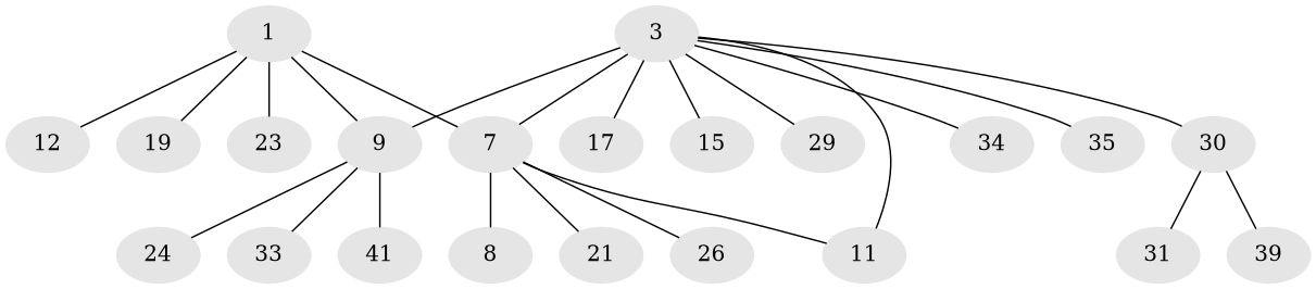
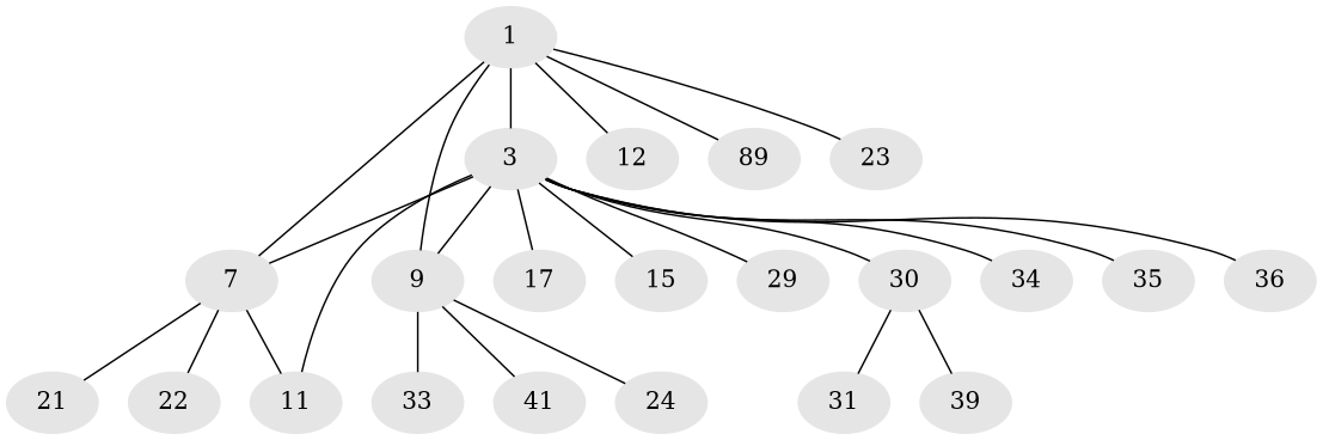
  graph {
    node [color=gray90 style=filled]
    1 [super="+2"]
    3 [super="+16+48+4+24+10+5+37+38"]
    7 [super="+15+13"]
    9 [super="+18+27"]
    12 [super="+40"]
-   19 [super="+42+45"]
+   19 [super="+42+45" label=89]
    23
    11 [super="+26"]
    17 [super="+32"]
    n10 [label=15]
    29
    30
    34
    35
-   8
+   36
    21
-   22 [label=26]
+   22
    33
    41 [super="+43"]
    n21 [label=24]
    31
    39
+   1 -- 3 [weight=2]
    1 -- 7
    1 -- 9
    1 -- 12
    1 -- 19
    1 -- 23
    3 -- 7 [weight=3]
    3 -- 9 [weight=2]
    3 -- 11
    3 -- 17
    3 -- n10
    3 -- 29
    3 -- 30
    3 -- 34
    3 -- 35
+   3 -- 36
    7 -- 11
-   7 -- 8
    7 -- 21
    7 -- 22
    9 -- 33
    9 -- 41
    9 -- n21
    30 -- 31
    30 -- 39
  }
